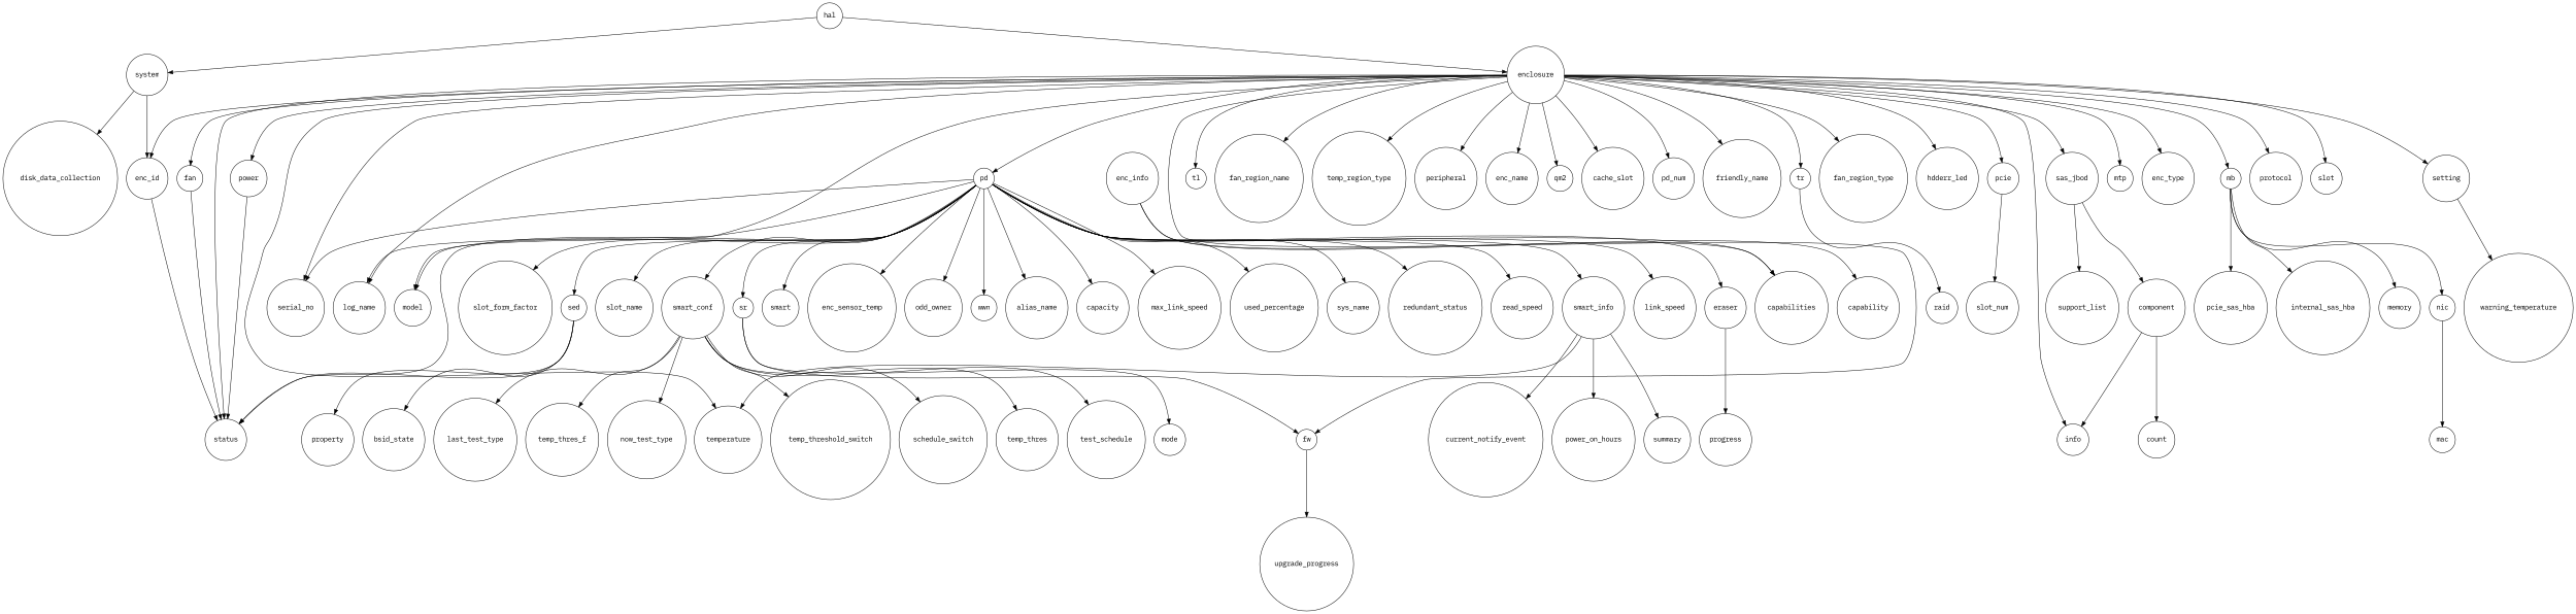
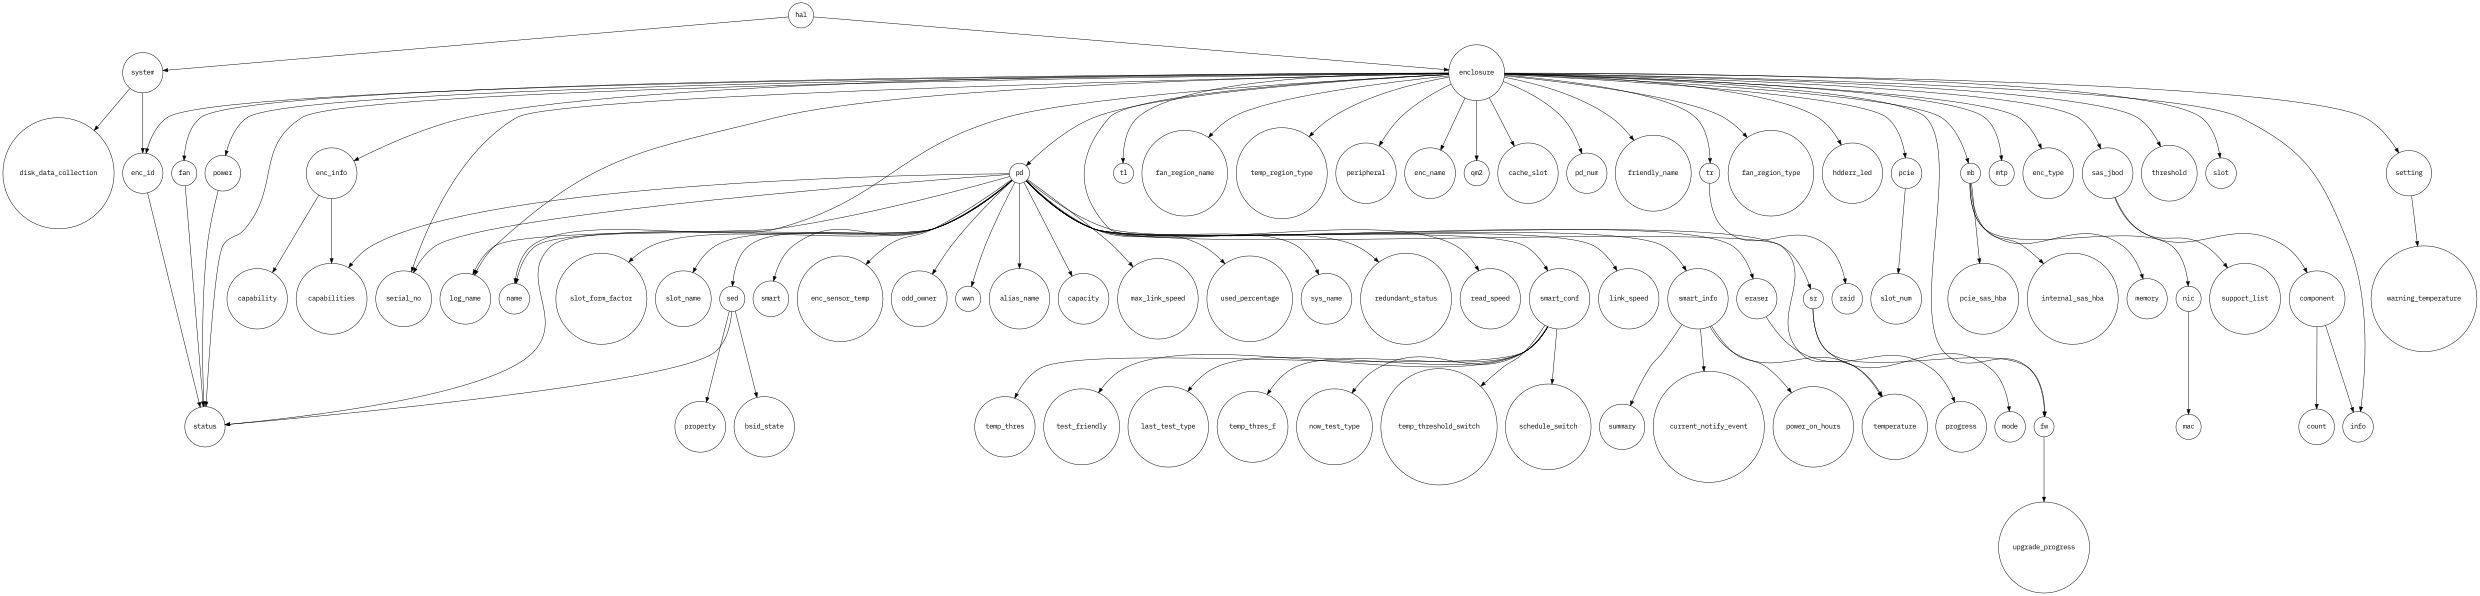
  digraph {
    fontname="IBM Plex Mono"
    rankdir=TB
    node [fontname="IBM Plex Mono" shape=circle]
    edge [fontname="IBM Plex Mono"]
-   n1 [label=protocol]
+   n1 [label=threshold]
    n2 [label=pcie_sas_hba]
    n3 [label=temp_thres_f]
    n4 [label=slot_name]
    n5 [label=warning_temperature]
    n6 [label=smart_conf]
    n7 [label=now_test_type]
    n8 [label=temp_threshold_switch]
    n9 [label=schedule_switch]
    n10 [label=temp_thres]
-   n11 [label=test_schedule]
+   n11 [label=test_friendly]
    n12 [label=last_test_type]
    n13 [label=slot]
    n14 [label=status]
    n15 [label=hal]
    n16 [label=enclosure]
    n17 [label=system]
    n18 [label=tr]
    n19 [label=tl]
    n20 [label=temperature]
    n21 [label=fan]
    n22 [label=fan_region_name]
    n23 [label=temp_region_type]
    n24 [label=peripheral]
    n25 [label=serial_no]
    n26 [label=enc_name]
    n27 [label=power]
    n28 [label=qm2]
    n29 [label=enc_info]
    n30 [label=cache_slot]
    n31 [label=pd_num]
    n32 [label=friendly_name]
    n33 [label=pcie]
    n34 [label=fan_region_type]
    n35 [label=pd]
    n36 [label=hdderr_led]
    n37 [label=info]
    n38 [label=mb]
    n39 [label=mtp]
    n40 [label=sas_jbod]
    n41 [label=log_name]
    n42 [label=enc_type]
    n43 [label=setting]
    n44 [label=fw]
    n45 [label=enc_id]
-   n46 [label=model]
+   n46 [label=name]
    n47 [label=disk_data_collection]
    n48 [label=raid]
    n49 [label=capabilities]
    n50 [label=smart_info]
    n51 [label=power_on_hours]
    n52 [label=summary]
    n53 [label=current_notify_event]
    n54 [label=smart]
    n55 [label=count]
    n56 [label=enc_sensor_temp]
    n57 [label=odd_owner]
    n58 [label=support_list]
    n59 [label=slot_num]
    n60 [label=internal_sas_hba]
    n61 [label=capability]
    n62 [label=mode]
    n63 [label=sed]
    n64 [label=property]
    n65 [label=bsid_state]
    n66 [label=wwn]
    n67 [label=alias_name]
    n68 [label=capacity]
    n69 [label=max_link_speed]
    n70 [label=used_percentage]
    n71 [label=sys_name]
    n72 [label=redundant_status]
    n73 [label=read_speed]
    n74 [label=eraser]
    n75 [label=link_speed]
    n76 [label=sr]
    n77 [label=slot_form_factor]
    n78 [label=memory]
    n79 [label=nic]
    n80 [label=component]
    n81 [label=upgrade_progress]
    n82 [label=progress]
    n83 [label=mac]
    n6 -> n3
    n6 -> n7
    n6 -> n8
    n6 -> n9
    n6 -> n10
    n6 -> n11
    n6 -> n12
    n15 -> n16
    n15 -> n17
    n16 -> n1
    n16 -> n13
    n16 -> n14
    n16 -> n18
    n16 -> n19
    n16 -> n20
    n16 -> n21
    n16 -> n22
    n16 -> n23
    n16 -> n24
    n16 -> n25
    n16 -> n26
    n16 -> n27
    n16 -> n28
+   n16 -> n29
    n16 -> n30
    n16 -> n31
    n16 -> n32
    n16 -> n33
    n16 -> n34
    n16 -> n35
    n16 -> n36
    n16 -> n37
    n16 -> n38
    n16 -> n39
    n16 -> n40
    n16 -> n41
    n16 -> n42
    n16 -> n43
    n16 -> n44
    n16 -> n45
    n16 -> n46
    n17 -> n45
    n17 -> n47
    n18 -> n48
    n21 -> n14
    n27 -> n14
    n29 -> n49
    n29 -> n61
    n33 -> n59
    n35 -> n4
    n35 -> n6
    n35 -> n14
    n35 -> n25
    n35 -> n41
    n35 -> n46
    n35 -> n49
    n35 -> n50
    n35 -> n54
    n35 -> n56
    n35 -> n57
    n35 -> n63
    n35 -> n66
    n35 -> n67
    n35 -> n68
    n35 -> n69
    n35 -> n70
    n35 -> n71
    n35 -> n72
    n35 -> n73
    n35 -> n74
    n35 -> n75
    n35 -> n76
    n35 -> n77
    n38 -> n2
    n38 -> n60
    n38 -> n78
    n38 -> n79
    n40 -> n58
    n40 -> n80
    n43 -> n5
    n44 -> n81
    n45 -> n14
    n50 -> n20
    n50 -> n51
    n50 -> n52
    n50 -> n53
    n63 -> n14
    n63 -> n64
    n63 -> n65
    n74 -> n82
    n76 -> n44
    n76 -> n62
    n79 -> n83
    n80 -> n37
    n80 -> n55
  }
